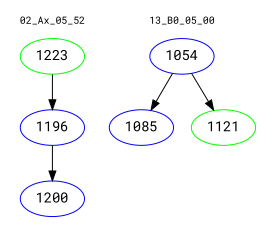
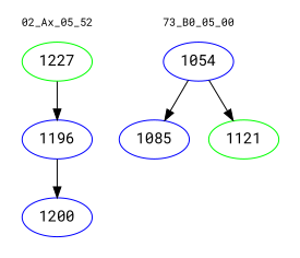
  digraph {
    fontname="Roboto Mono"
    node [color=blue fontname="Roboto Mono"]
    edge [color=black fontname="Roboto Mono"]
    n1 [label=1196]
    n2 [label=1200]
-   n3 [color=green label=1223]
+   n3 [color=green label=1227]
    n4 [label=1054]
    n5 [label=1085]
    n6 [color=green label=1121]
    subgraph cluster_1 {
      color=white
      fontsize=10
      label="02_Ax_05_52"
      n1
      n2
      n3
    }
    subgraph cluster_2 {
      color=white
      fontsize=10
-     label="13_B0_05_00"
+     label="73_B0_05_00"
      n4
      n5
      n6
    }
    n1 -> n2
    n3 -> n1
    n4 -> n5
    n4 -> n6
  }
